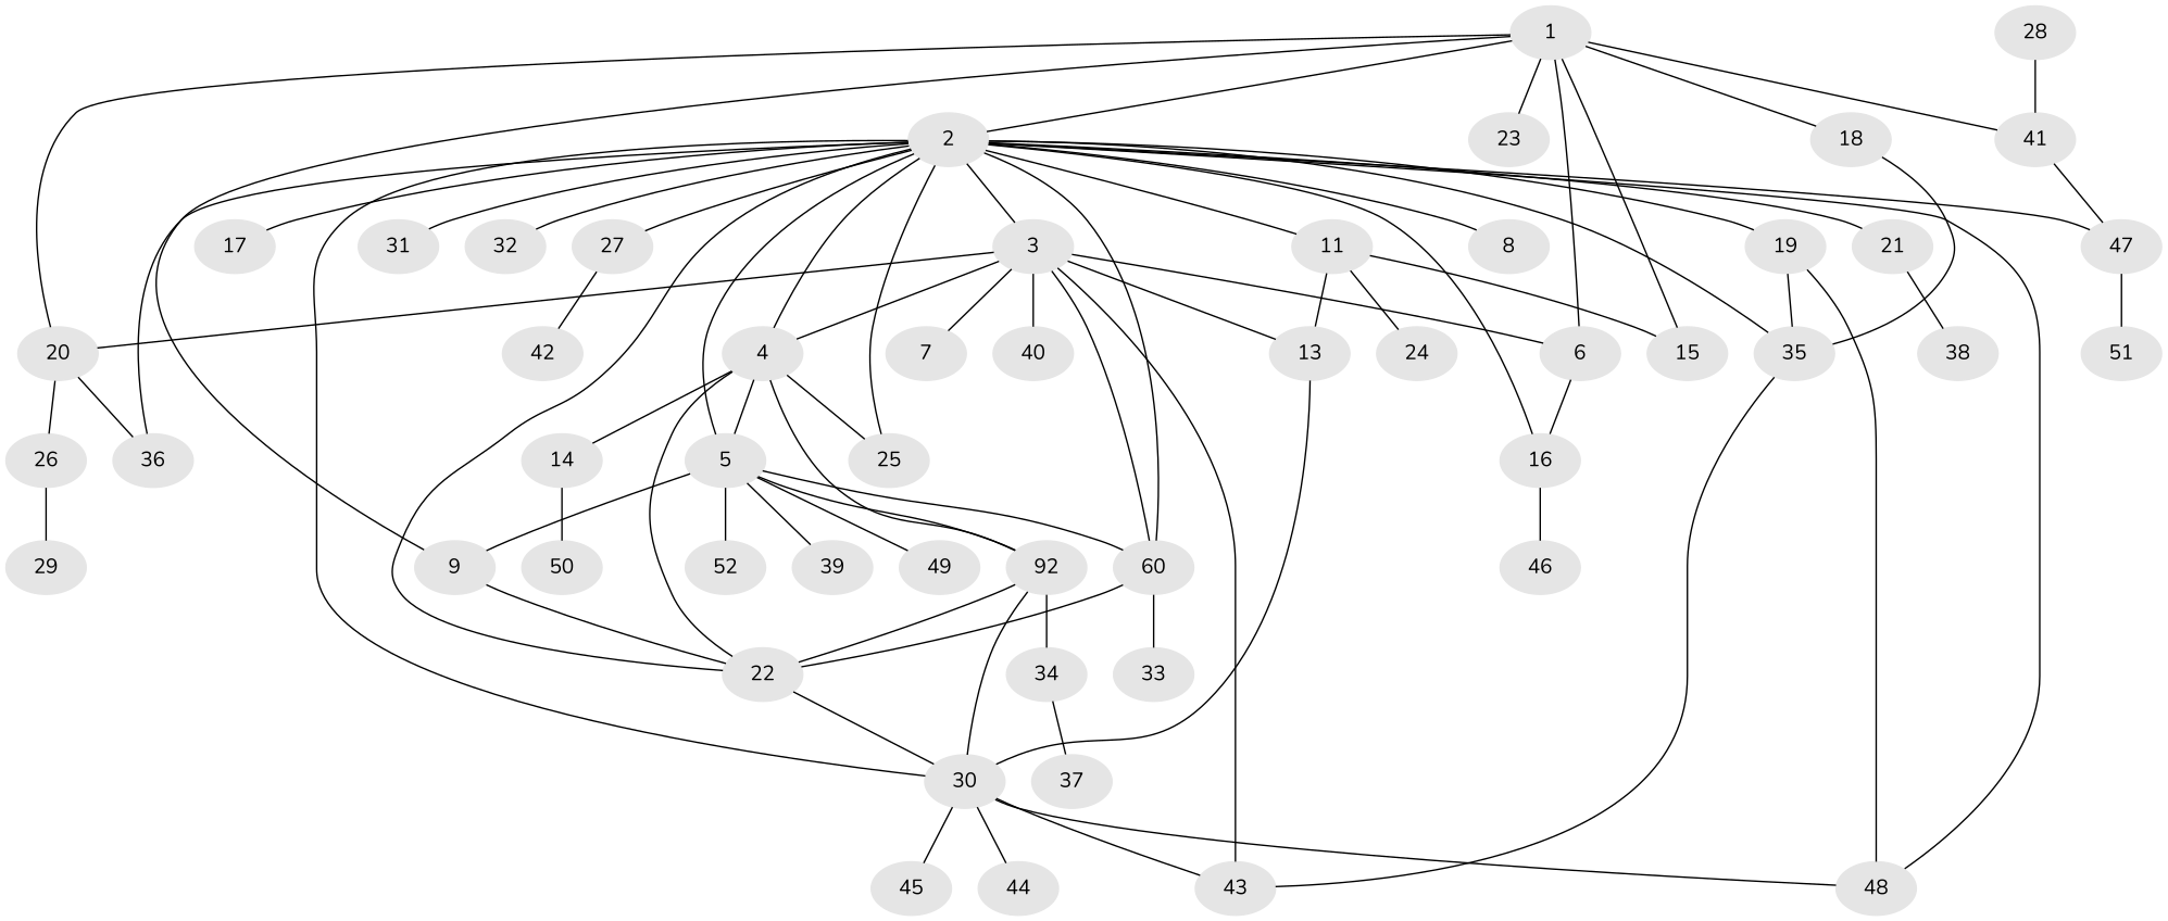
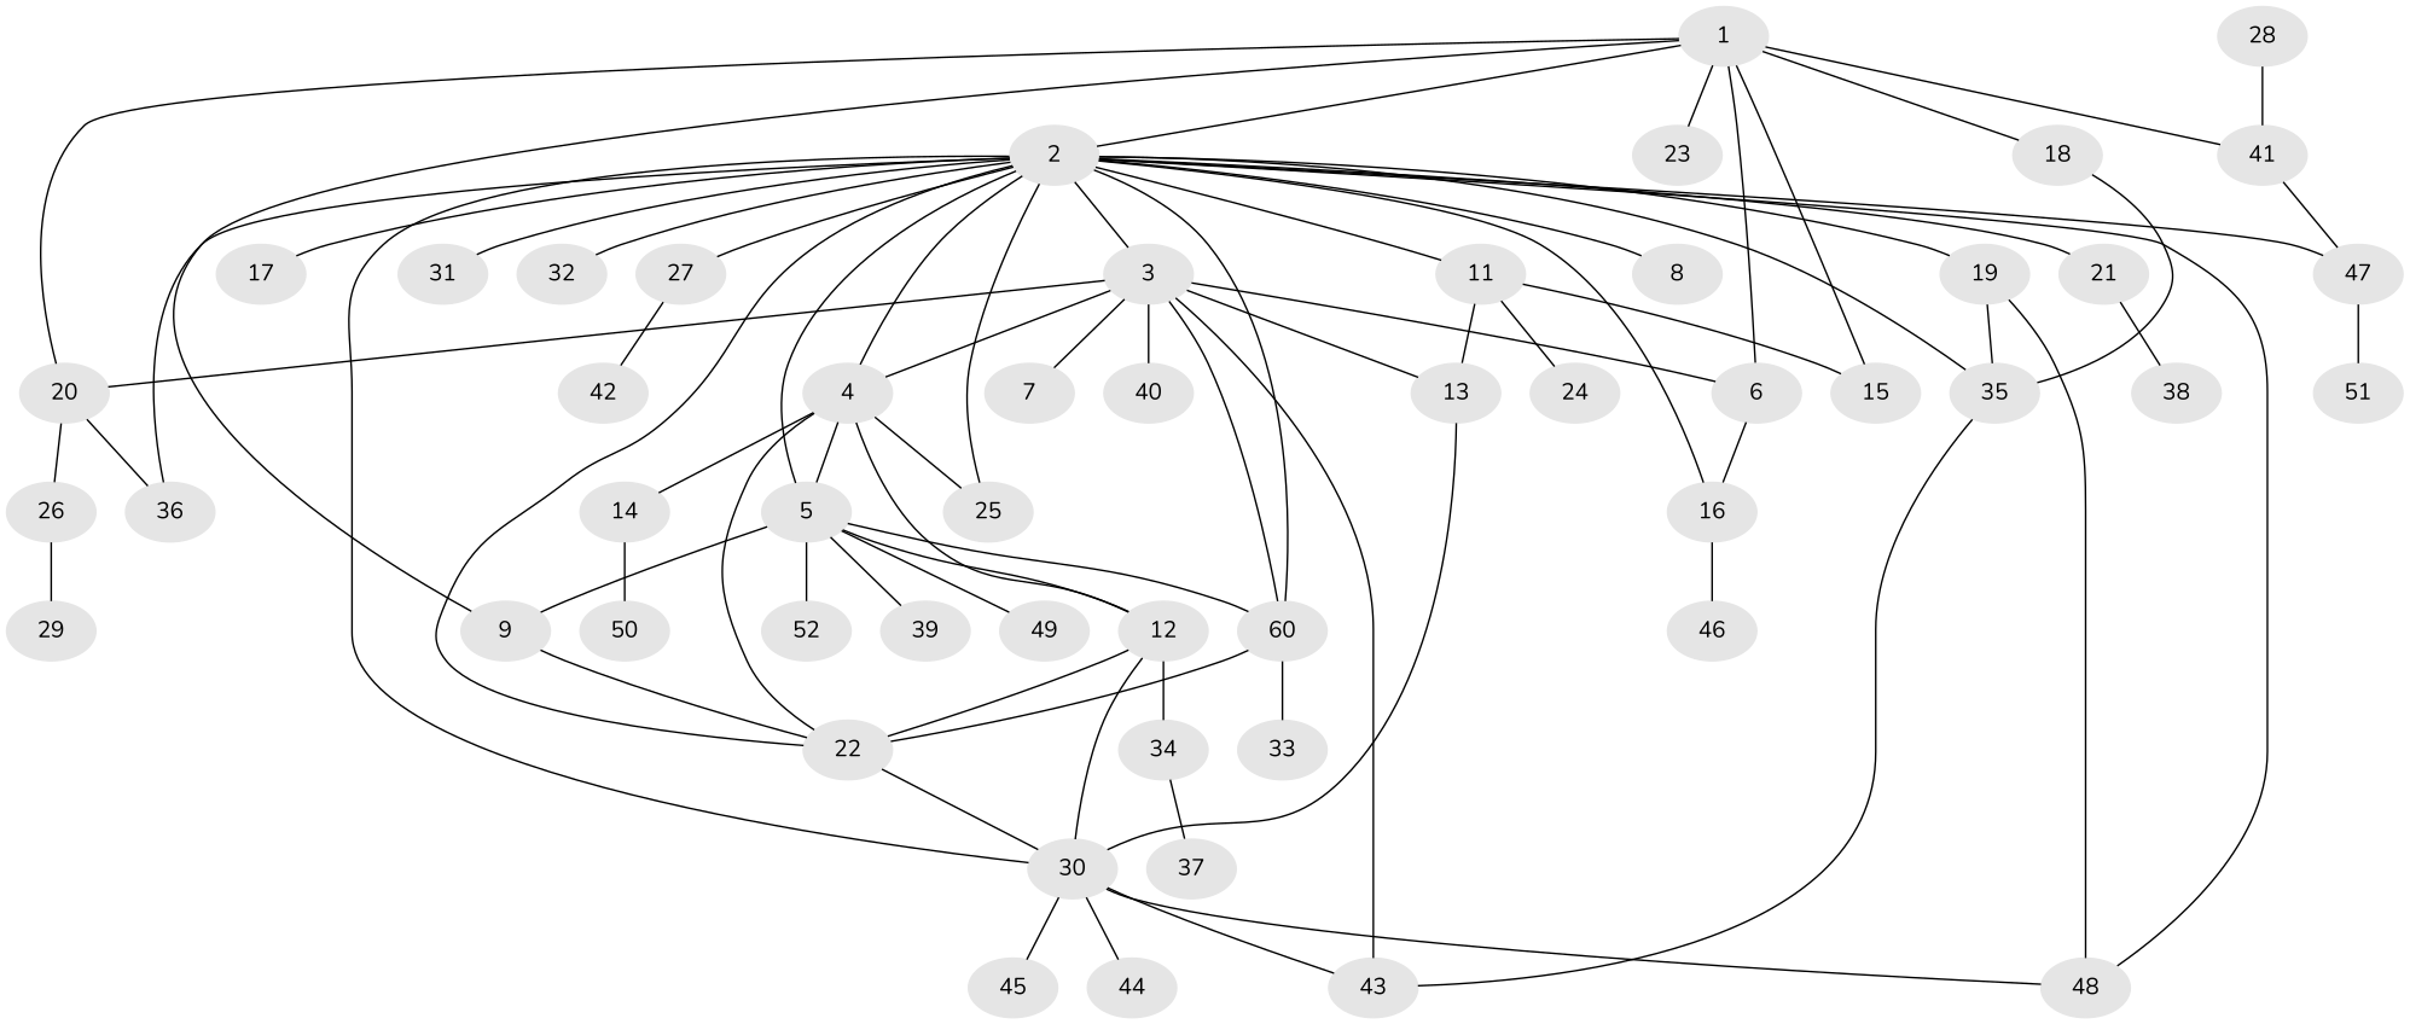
  graph {
    fontname=Nunito
    node [color=gray90 fontname=Nunito style=filled]
    edge [fontname=Nunito weight=1.0]
    1
    2
    6
    9
    15
    18
    20
    23
    41
    3
    4
    5
    8
    n14 [label=60]
    11
    16
    17
    19
    21
    22
    25
    27
    30
    31
    32
    35
    36
    47
    48
    26
    28
    7
    13
    40
    43
-   12 [label=92]
+   12
    14
    39
    49
    52
    33
    24
    46
    38
    42
    44
    45
    51
    34
    50
    37
    29
    1 -- 2
    1 -- 6
    1 -- 9
    1 -- 15
    1 -- 18
    1 -- 20
    1 -- 23
    1 -- 41
    2 -- 3
    2 -- 4
    2 -- 5 [weight=2.0]
    2 -- 8
    2 -- n14
    2 -- 11
    2 -- 16
    2 -- 17
    2 -- 19
    2 -- 21
    2 -- 22
    2 -- 25
    2 -- 27
    2 -- 30
    2 -- 31
    2 -- 32
    2 -- 35
    2 -- 36
    2 -- 47
    2 -- 48
    6 -- 16
    9 -- 22
    18 -- 35
    20 -- 36
    20 -- 26
    41 -- 47
    3 -- 6
    3 -- 20
    3 -- 4
    3 -- n14
    3 -- 7
    3 -- 13
    3 -- 40
    3 -- 43
    4 -- 5
    4 -- 22
    4 -- 25 [weight=2.0]
    4 -- 12
    4 -- 14 [weight=2.0]
    5 -- 9
    5 -- n14
    5 -- 12
    5 -- 39
    5 -- 49
    5 -- 52
    n14 -- 22
    n14 -- 33
    11 -- 15
    11 -- 13
    11 -- 24
    16 -- 46
    19 -- 35
    19 -- 48
    21 -- 38
    22 -- 30
    27 -- 42
    30 -- 48
    30 -- 43
    30 -- 44
    30 -- 45
    35 -- 43
    47 -- 51
    26 -- 29
    28 -- 41
    13 -- 30
    12 -- 22
    12 -- 30
    12 -- 34
    14 -- 50
    34 -- 37
  }
